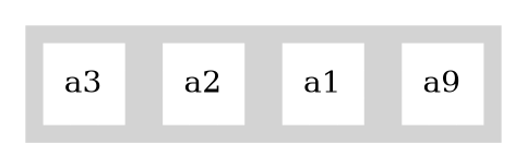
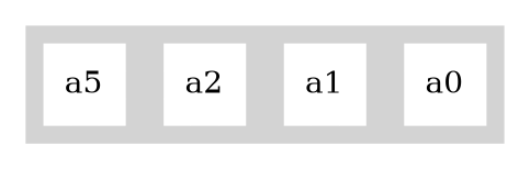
  digraph {
    node [color=white shape=Msquare style=filled]
-   a0 [label=a9]
+   a0
    a1
    a2
-   a3
+   a3 [label=a5]
    subgraph cluster_1 {
      color=lightgrey
      style=filled
      a0
      a1
      a2
      a3
    }
  }
